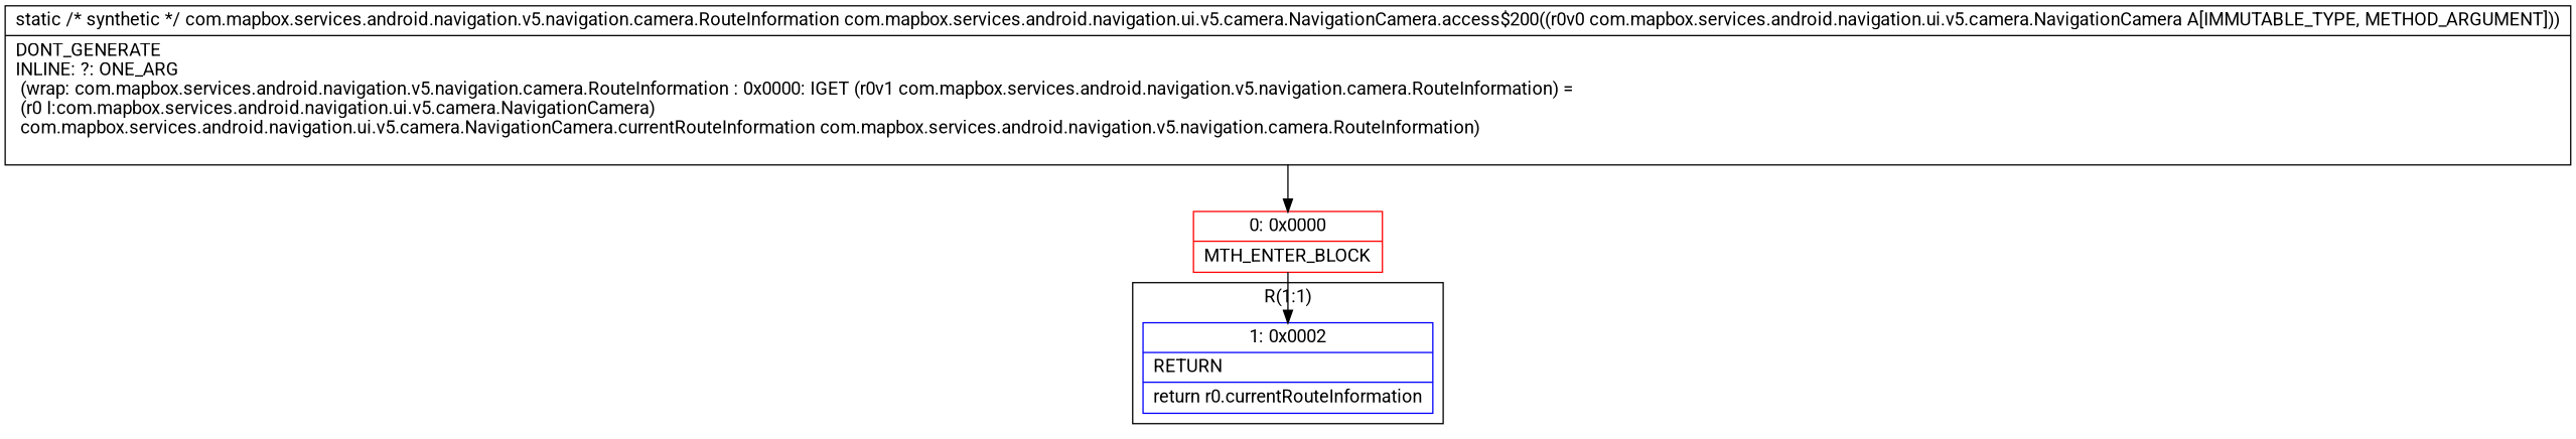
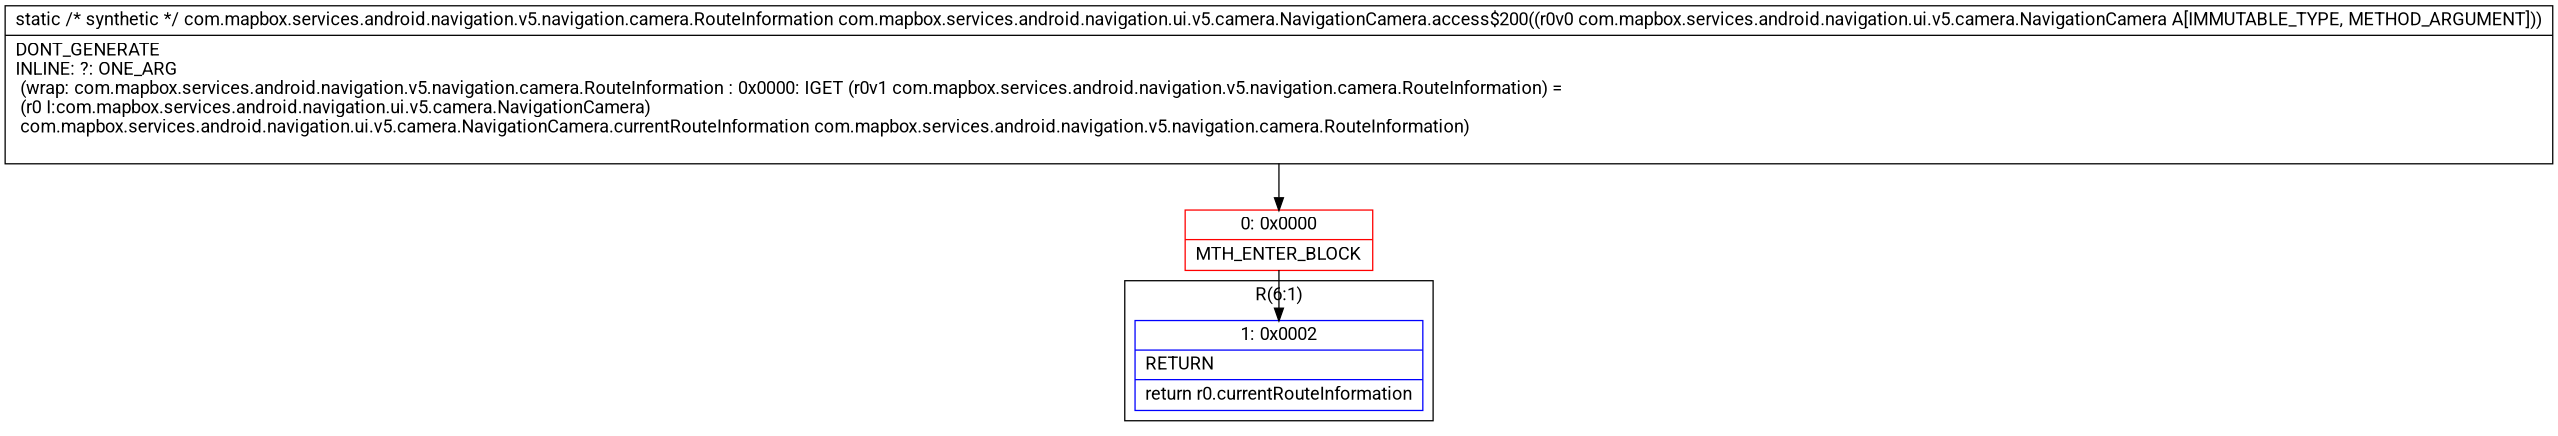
  digraph {
    fontname=Roboto
    node [shape=record fontname=Roboto]
    edge [fontname=Roboto]
    n1 [color=blue label="{1\:\ 0x0002|RETURN\l|return r0.currentRouteInformation\l}"]
    n2 [color=red label="{0\:\ 0x0000|MTH_ENTER_BLOCK\l}"]
    n3 [label="{static \/* synthetic *\/ com.mapbox.services.android.navigation.v5.navigation.camera.RouteInformation com.mapbox.services.android.navigation.ui.v5.camera.NavigationCamera.access$200((r0v0 com.mapbox.services.android.navigation.ui.v5.camera.NavigationCamera A[IMMUTABLE_TYPE, METHOD_ARGUMENT]))  | DONT_GENERATE\lINLINE: ?: ONE_ARG  \l  (wrap: com.mapbox.services.android.navigation.v5.navigation.camera.RouteInformation : 0x0000: IGET  (r0v1 com.mapbox.services.android.navigation.v5.navigation.camera.RouteInformation) = \l  (r0 I:com.mapbox.services.android.navigation.ui.v5.camera.NavigationCamera)\l com.mapbox.services.android.navigation.ui.v5.camera.NavigationCamera.currentRouteInformation com.mapbox.services.android.navigation.v5.navigation.camera.RouteInformation)\l\l}"]
    subgraph cluster_1 {
-     label="R(1:1)"
+     label="R(6:1)"
      n1
    }
    n2 -> n1
    n3 -> n2
  }
